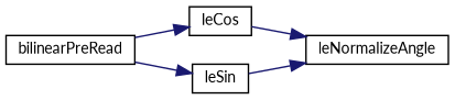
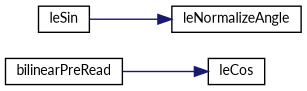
  digraph {
    fontname=Lato
    rankdir=LR
    node [color=black fillcolor=white fontname=Lato fontsize=10 shape=record style=filled]
    edge [color=midnightblue fontname=Lato fontsize=10 labelfontname=Helvetica labelfontsize=10 style=solid]
    n1 [height=0.2 label=bilinearPreRead width=0.4]
    n2 [height=0.2 label=leCos width=0.4]
    n3 [height=0.2 label=leSin width=0.4]
    n4 [height=0.2 label=leNormalizeAngle width=0.4]
    n1 -> n2
-   n1 -> n3
-   n2 -> n4
    n3 -> n4
  }
